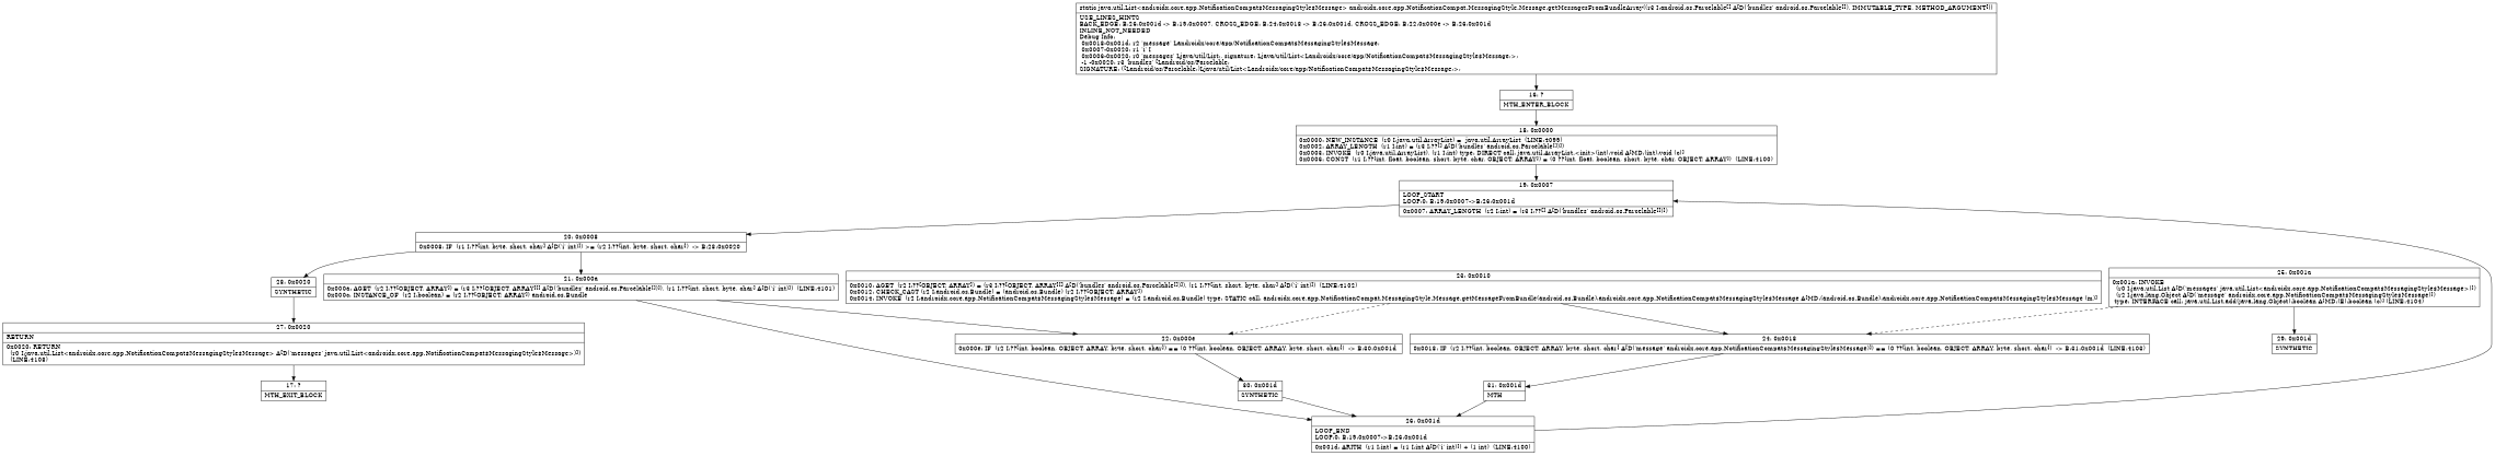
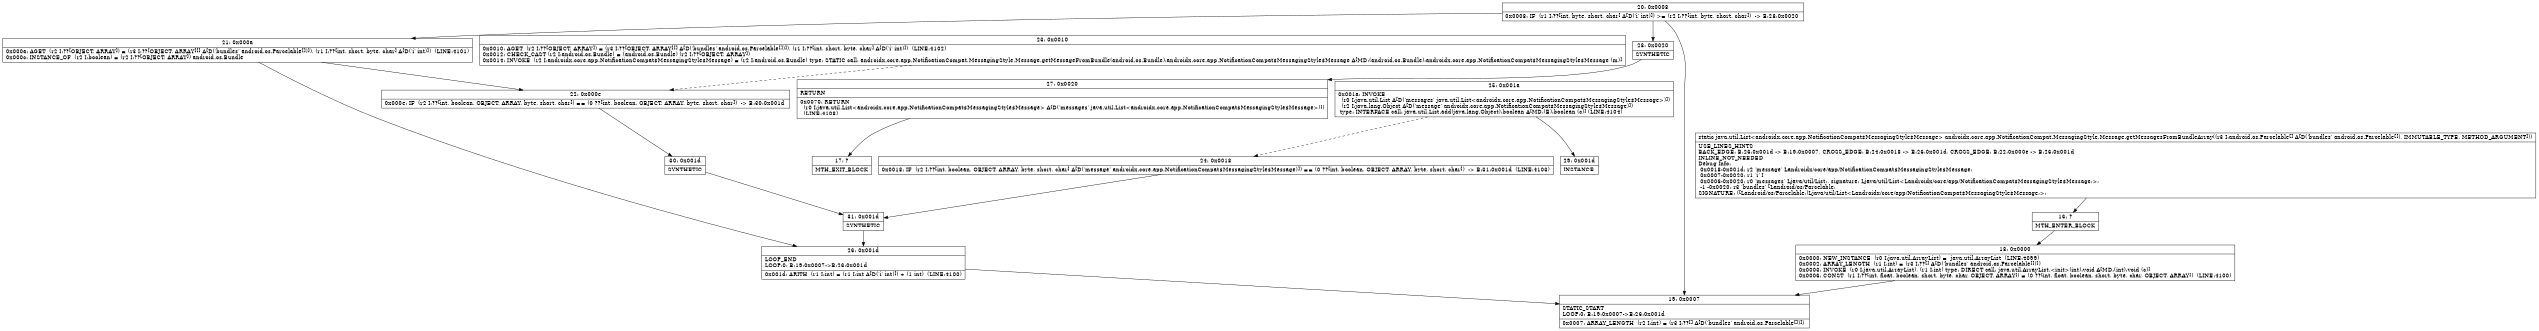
  digraph {
    node [shape=record]
    n1 [label="{16\:\ ?|MTH_ENTER_BLOCK\l}"]
    n2 [label="{18\:\ 0x0000|0x0000: NEW_INSTANCE  (r0 I:java.util.ArrayList) =  java.util.ArrayList  (LINE:4099)\l0x0002: ARRAY_LENGTH  (r1 I:int) = (r3 I:??[] A[D('bundles' android.os.Parcelable[])]) \l0x0003: INVOKE  (r0 I:java.util.ArrayList), (r1 I:int) type: DIRECT call: java.util.ArrayList.\<init\>(int):void A[MD:(int):void (c)]\l0x0006: CONST  (r1 I:??[int, float, boolean, short, byte, char, OBJECT, ARRAY]) = (0 ??[int, float, boolean, short, byte, char, OBJECT, ARRAY])  (LINE:4100)\l}"]
-   n3 [label="{19\:\ 0x0007|LOOP_START\lLOOP:0: B:19:0x0007\-\>B:26:0x001d\l|0x0007: ARRAY_LENGTH  (r2 I:int) = (r3 I:??[] A[D('bundles' android.os.Parcelable[])]) \l}"]
+   n3 [label="{19\:\ 0x0007|STATIC_START\lLOOP:0: B:19:0x0007\-\>B:26:0x001d\l|0x0007: ARRAY_LENGTH  (r2 I:int) = (r3 I:??[] A[D('bundles' android.os.Parcelable[])]) \l}"]
    n4 [label="{20\:\ 0x0008|0x0008: IF  (r1 I:??[int, byte, short, char] A[D('i' int)]) \>= (r2 I:??[int, byte, short, char])  \-\> B:28:0x0020 \l}"]
    n5 [label="{21\:\ 0x000a|0x000a: AGET  (r2 I:??[OBJECT, ARRAY]) = (r3 I:??[OBJECT, ARRAY][] A[D('bundles' android.os.Parcelable[])]), (r1 I:??[int, short, byte, char] A[D('i' int)])  (LINE:4101)\l0x000c: INSTANCE_OF  (r2 I:boolean) = (r2 I:??[OBJECT, ARRAY]) android.os.Bundle \l}"]
    n6 [label="{28\:\ 0x0020|SYNTHETIC\l}"]
    n7 [label="{22\:\ 0x000e|0x000e: IF  (r2 I:??[int, boolean, OBJECT, ARRAY, byte, short, char]) == (0 ??[int, boolean, OBJECT, ARRAY, byte, short, char])  \-\> B:30:0x001d \l}"]
    n8 [label="{26\:\ 0x001d|LOOP_END\lLOOP:0: B:19:0x0007\-\>B:26:0x001d\l|0x001d: ARITH  (r1 I:int) = (r1 I:int A[D('i' int)]) + (1 int)  (LINE:4100)\l}"]
-   n9 [label="{27\:\ 0x0020|RETURN\l|0x0020: RETURN  \l  (r0 I:java.util.List\<androidx.core.app.NotificationCompat$MessagingStyle$Message\> A[D('messages' java.util.List\<androidx.core.app.NotificationCompat$MessagingStyle$Message\>)])\l  (LINE:4108)\l}"]
+   n9 [label="{27\:\ 0x0020|RETURN\l|0x0070: RETURN  \l  (r0 I:java.util.List\<androidx.core.app.NotificationCompat$MessagingStyle$Message\> A[D('messages' java.util.List\<androidx.core.app.NotificationCompat$MessagingStyle$Message\>)])\l  (LINE:4108)\l}"]
    n10 [label="{30\:\ 0x001d|SYNTHETIC\l}"]
    n11 [label="{23\:\ 0x0010|0x0010: AGET  (r2 I:??[OBJECT, ARRAY]) = (r3 I:??[OBJECT, ARRAY][] A[D('bundles' android.os.Parcelable[])]), (r1 I:??[int, short, byte, char] A[D('i' int)])  (LINE:4102)\l0x0012: CHECK_CAST (r2 I:android.os.Bundle) = (android.os.Bundle) (r2 I:??[OBJECT, ARRAY]) \l0x0014: INVOKE  (r2 I:androidx.core.app.NotificationCompat$MessagingStyle$Message) = (r2 I:android.os.Bundle) type: STATIC call: androidx.core.app.NotificationCompat.MessagingStyle.Message.getMessageFromBundle(android.os.Bundle):androidx.core.app.NotificationCompat$MessagingStyle$Message A[MD:(android.os.Bundle):androidx.core.app.NotificationCompat$MessagingStyle$Message (m)]\l}"]
    n12 [label="{24\:\ 0x0018|0x0018: IF  (r2 I:??[int, boolean, OBJECT, ARRAY, byte, short, char] A[D('message' androidx.core.app.NotificationCompat$MessagingStyle$Message)]) == (0 ??[int, boolean, OBJECT, ARRAY, byte, short, char])  \-\> B:31:0x001d  (LINE:4103)\l}"]
-   n13 [label="{31\:\ 0x001d|MTH\l}"]
+   n13 [label="{31\:\ 0x001d|SYNTHETIC\l}"]
    n14 [label="{25\:\ 0x001a|0x001a: INVOKE  \l  (r0 I:java.util.List A[D('messages' java.util.List\<androidx.core.app.NotificationCompat$MessagingStyle$Message\>)])\l  (r2 I:java.lang.Object A[D('message' androidx.core.app.NotificationCompat$MessagingStyle$Message)])\l type: INTERFACE call: java.util.List.add(java.lang.Object):boolean A[MD:(E):boolean (c)] (LINE:4104)\l}"]
-   n15 [label="{29\:\ 0x001d|SYNTHETIC\l}"]
+   n15 [label="{29\:\ 0x001d|INSTANCE\l}"]
    n16 [label="{17\:\ ?|MTH_EXIT_BLOCK\l}"]
    n17 [label="{static java.util.List\<androidx.core.app.NotificationCompat$MessagingStyle$Message\> androidx.core.app.NotificationCompat.MessagingStyle.Message.getMessagesFromBundleArray((r3 I:android.os.Parcelable[] A[D('bundles' android.os.Parcelable[]), IMMUTABLE_TYPE, METHOD_ARGUMENT]))  | USE_LINES_HINTS\lBACK_EDGE: B:26:0x001d \-\> B:19:0x0007, CROSS_EDGE: B:24:0x0018 \-\> B:26:0x001d, CROSS_EDGE: B:22:0x000e \-\> B:26:0x001d\lINLINE_NOT_NEEDED\lDebug Info:\l  0x0018\-0x001d: r2 'message' Landroidx\/core\/app\/NotificationCompat$MessagingStyle$Message;\l  0x0007\-0x0020: r1 'i' I\l  0x0006\-0x0020: r0 'messages' Ljava\/util\/List;, signature: Ljava\/util\/List\<Landroidx\/core\/app\/NotificationCompat$MessagingStyle$Message;\>;\l  \-1 \-0x0020: r3 'bundles' [Landroid\/os\/Parcelable;\lSIGNATURE: ([Landroid\/os\/Parcelable;)Ljava\/util\/List\<Landroidx\/core\/app\/NotificationCompat$MessagingStyle$Message;\>;\l}"]
    n1 -> n2
    n2 -> n3
-   n3 -> n4
+   n4 -> n3
    n4 -> n5 [style=solid]
    n4 -> n6
    n5 -> n7
    n5 -> n8
    n6 -> n9
    n7 -> n10
    n8 -> n3
    n9 -> n16
-   n10 -> n8
+   n10 -> n13
    n11 -> n7 [style=dashed]
-   n11 -> n12
    n12 -> n13
    n13 -> n8
    n14 -> n12 [style=dashed]
    n14 -> n15
    n17 -> n1
  }
